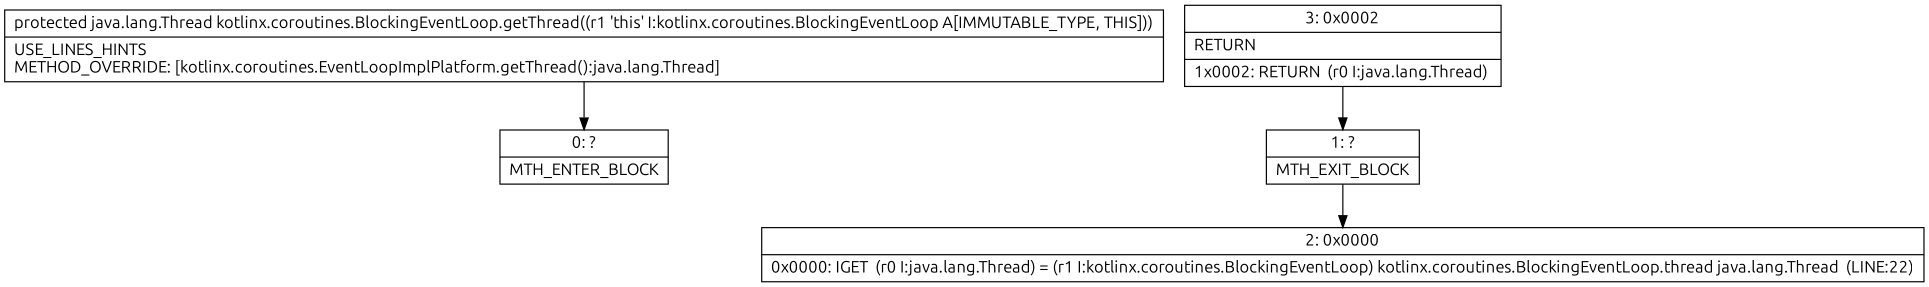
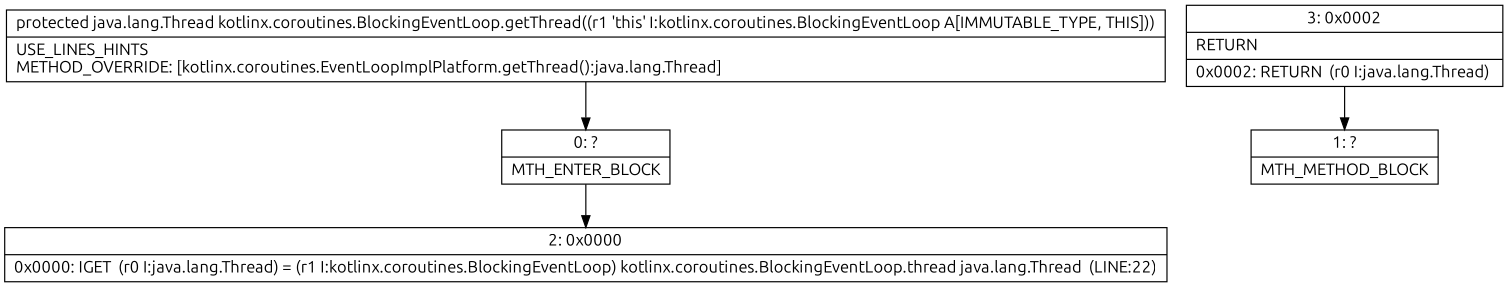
  digraph {
    fontname=Ubuntu
    node [fontname=Ubuntu shape=record]
    edge [fontname=Ubuntu]
    n1 [label="{0\:\ ?|MTH_ENTER_BLOCK\l}"]
    n2 [label="{2\:\ 0x0000|0x0000: IGET  (r0 I:java.lang.Thread) = (r1 I:kotlinx.coroutines.BlockingEventLoop) kotlinx.coroutines.BlockingEventLoop.thread java.lang.Thread  (LINE:22)\l}"]
-   n3 [label="{3\:\ 0x0002|RETURN\l|1x0002: RETURN  (r0 I:java.lang.Thread) \l}"]
-   n4 [label="{1\:\ ?|MTH_EXIT_BLOCK\l}"]
+   n3 [label="{3\:\ 0x0002|RETURN\l|0x0002: RETURN  (r0 I:java.lang.Thread) \l}"]
+   n4 [label="{1\:\ ?|MTH_METHOD_BLOCK\l}"]
    n5 [label="{protected java.lang.Thread kotlinx.coroutines.BlockingEventLoop.getThread((r1 'this' I:kotlinx.coroutines.BlockingEventLoop A[IMMUTABLE_TYPE, THIS]))  | USE_LINES_HINTS\lMETHOD_OVERRIDE: [kotlinx.coroutines.EventLoopImplPlatform.getThread():java.lang.Thread]\l}"]
-   n4 -> n2
+   n1 -> n2
    n3 -> n4
    n5 -> n1
  }
